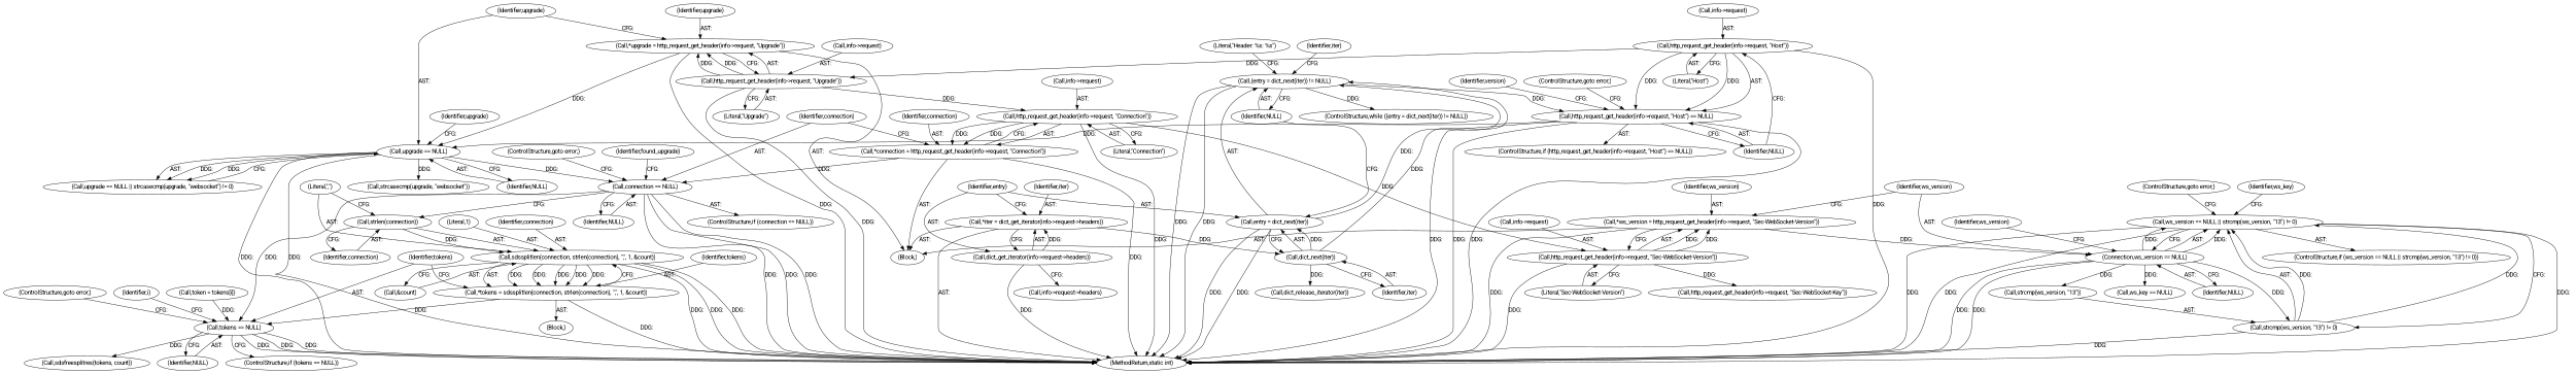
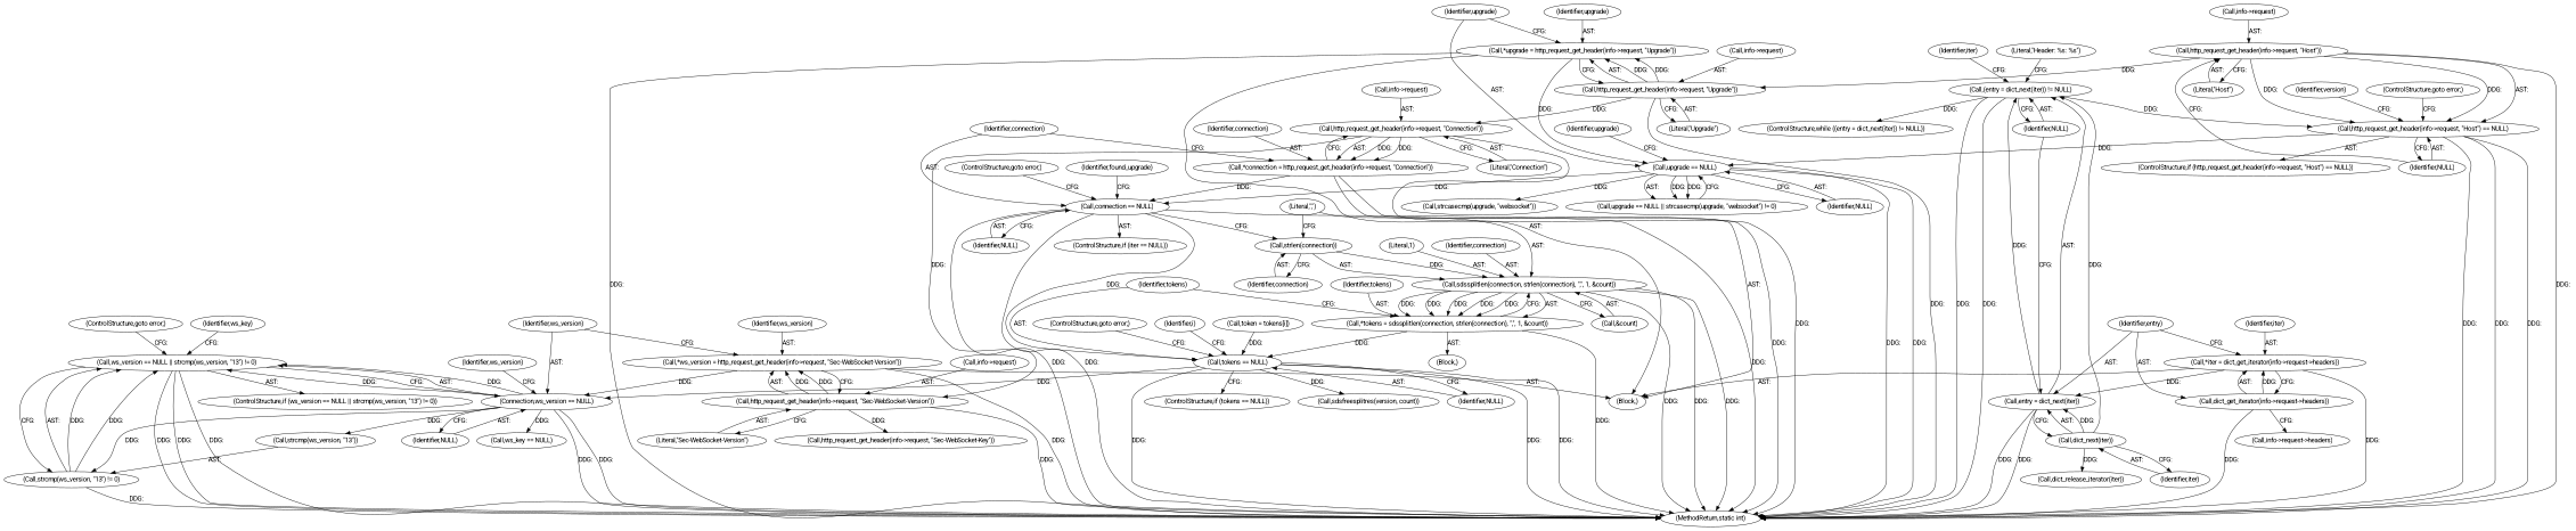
  digraph {
    fontname=Roboto
    node [fontname=Roboto]
    edge [fontname=Roboto]
    n1 [label="(Call,ws_version == NULL || strcmp(ws_version, \"13\") != 0)"]
    n2 [label="(Connection,ws_version == NULL)"]
    n3 [label="(Call,strcmp(ws_version, \"13\") != 0)"]
    n4 [label="(MethodReturn,static int)"]
    n5 [label="(ControlStructure,if (ws_version == NULL || strcmp(ws_version, \"13\") != 0))"]
    n6 [label="(Call,strcmp(ws_version, \"13\"))"]
    n7 [label="(Call,ws_key == NULL)"]
    n8 [label="(Identifier,NULL)"]
    n9 [label="(Call,*ws_version = http_request_get_header(info->request, \"Sec-WebSocket-Version\"))"]
    n10 [label="(Call,http_request_get_header(info->request, \"Sec-WebSocket-Version\"))"]
    n11 [label="(Block,)"]
    n12 [label="(Call,http_request_get_header(info->request, \"Sec-WebSocket-Key\"))"]
    n13 [label="(Literal,\"Sec-WebSocket-Version\")"]
    n14 [label="(Call,http_request_get_header(info->request, \"Connection\"))"]
    n15 [label="(Call,*connection = http_request_get_header(info->request, \"Connection\"))"]
    n16 [label="(Literal,\"Connection\")"]
    n17 [label="(Call,connection == NULL)"]
    n18 [label="(Call,http_request_get_header(info->request, \"Upgrade\"))"]
    n19 [label="(Call,*upgrade = http_request_get_header(info->request, \"Upgrade\"))"]
    n20 [label="(Literal,\"Upgrade\")"]
    n21 [label="(Call,upgrade == NULL)"]
    n22 [label="(Call,http_request_get_header(info->request, \"Host\"))"]
    n23 [label="(Call,http_request_get_header(info->request, \"Host\") == NULL)"]
    n24 [label="(Literal,\"Host\")"]
    n25 [label="(ControlStructure,if (http_request_get_header(info->request, \"Host\") == NULL))"]
    n26 [label="(Identifier,NULL)"]
    n27 [label="(Call,tokens == NULL)"]
    n28 [label="(Identifier,NULL)"]
    n29 [label="(ControlStructure,if (tokens == NULL))"]
-   n30 [label="(Call,sdsfreesplitres(tokens, count))"]
+   n30 [label="(Call,sdsfreesplitres(version, count))"]
    n31 [label="(Call,token = tokens[i])"]
    n32 [label="(Call,*tokens = sdssplitlen(connection, strlen(connection), \",\", 1, &count))"]
    n33 [label="(Call,sdssplitlen(connection, strlen(connection), \",\", 1, &count))"]
    n34 [label="(Block,)"]
    n35 [label="(Call,&count)"]
    n36 [label="(Call,strlen(connection))"]
    n37 [label="(Identifier,connection)"]
-   n38 [label="(ControlStructure,if (connection == NULL))"]
+   n38 [label="(ControlStructure,if (iter == NULL))"]
    n39 [label="(Identifier,NULL)"]
    n40 [label="(Call,strcasecmp(upgrade, \"websocket\"))"]
    n41 [label="(Identifier,NULL)"]
    n42 [label="(Call,upgrade == NULL || strcasecmp(upgrade, \"websocket\") != 0)"]
    n43 [label="(Call,(entry = dict_next(iter)) != NULL)"]
    n44 [label="(Identifier,NULL)"]
    n45 [label="(ControlStructure,while ((entry = dict_next(iter)) != NULL))"]
    n46 [label="(Call,entry = dict_next(iter))"]
    n47 [label="(Call,dict_next(iter))"]
    n48 [label="(Call,dict_release_iterator(iter))"]
    n49 [label="(Identifier,iter)"]
    n50 [label="(Call,*iter = dict_get_iterator(info->request->headers))"]
    n51 [label="(Call,dict_get_iterator(info->request->headers))"]
    n52 [label="(Call,info->request->headers)"]
    n53 [label="(ControlStructure,goto error;)"]
    n54 [label="(Literal,\",\")"]
    n55 [label="(Identifier,version)"]
    n56 [label="(Identifier,ws_version)"]
    n57 [label="(Literal,1)"]
    n58 [label="(ControlStructure,goto error;)"]
    n59 [label="(Identifier,ws_version)"]
    n60 [label="(Identifier,upgrade)"]
    n61 [label="(ControlStructure,goto error;)"]
    n62 [label="(Identifier,upgrade)"]
    n63 [label="(Identifier,ws_key)"]
    n64 [label="(Identifier,ws_version)"]
    n65 [label="(Call,info->request)"]
    n66 [label="(Identifier,iter)"]
    n67 [label="(Call,info->request)"]
    n68 [label="(Call,info->request)"]
    n69 [label="(Identifier,upgrade)"]
    n70 [label="(ControlStructure,goto error;)"]
    n71 [label="(Identifier,connection)"]
    n72 [label="(Call,info->request)"]
    n73 [label="(Identifier,connection)"]
    n74 [label="(Literal,\"Header: %s: %s\")"]
    n75 [label="(Identifier,connection)"]
    n76 [label="(Identifier,i)"]
    n77 [label="(Identifier,found_upgrade)"]
    n78 [label="(Identifier,iter)"]
    n79 [label="(Identifier,tokens)"]
    n80 [label="(Identifier,entry)"]
    n81 [label="(Identifier,tokens)"]
    n1 -> n2 [label="CFG: "]
    n1 -> n3 [label="CFG: "]
    n1 -> n4 [label="DDG: "]
    n1 -> n4 [label="DDG: "]
    n1 -> n4 [label="DDG: "]
    n1 -> n5 [label="AST: "]
    n2 -> n1 [label="AST: "]
    n2 -> n1 [label="DDG: "]
    n2 -> n1 [label="DDG: "]
    n2 -> n3 [label="DDG: "]
    n2 -> n4 [label="DDG: "]
    n2 -> n4 [label="DDG: "]
    n2 -> n6 [label="DDG: "]
    n2 -> n7 [label="DDG: "]
    n2 -> n8 [label="CFG: "]
    n3 -> n1 [label="AST: "]
    n3 -> n1 [label="DDG: "]
    n3 -> n1 [label="DDG: "]
    n3 -> n4 [label="DDG: "]
    n6 -> n3 [label="AST: "]
    n8 -> n2 [label="AST: "]
    n9 -> n2 [label="DDG: "]
    n9 -> n4 [label="DDG: "]
    n9 -> n10 [label="CFG: "]
    n9 -> n11 [label="AST: "]
    n10 -> n4 [label="DDG: "]
    n10 -> n9 [label="AST: "]
    n10 -> n9 [label="DDG: "]
    n10 -> n9 [label="DDG: "]
    n10 -> n12 [label="DDG: "]
    n10 -> n13 [label="CFG: "]
    n13 -> n10 [label="AST: "]
    n14 -> n4 [label="DDG: "]
    n14 -> n10 [label="DDG: "]
    n14 -> n15 [label="AST: "]
    n14 -> n15 [label="DDG: "]
    n14 -> n15 [label="DDG: "]
    n14 -> n16 [label="CFG: "]
    n15 -> n4 [label="DDG: "]
    n15 -> n11 [label="AST: "]
    n15 -> n14 [label="CFG: "]
    n15 -> n17 [label="DDG: "]
    n16 -> n14 [label="AST: "]
    n17 -> n4 [label="DDG: "]
    n17 -> n4 [label="DDG: "]
    n17 -> n4 [label="DDG: "]
    n17 -> n27 [label="DDG: "]
    n17 -> n36 [label="CFG: "]
    n17 -> n38 [label="AST: "]
    n17 -> n39 [label="CFG: "]
    n18 -> n4 [label="DDG: "]
    n18 -> n14 [label="DDG: "]
    n18 -> n19 [label="AST: "]
    n18 -> n19 [label="DDG: "]
    n18 -> n19 [label="DDG: "]
    n18 -> n20 [label="CFG: "]
    n19 -> n4 [label="DDG: "]
    n19 -> n11 [label="AST: "]
    n19 -> n18 [label="CFG: "]
    n19 -> n21 [label="DDG: "]
    n20 -> n18 [label="AST: "]
    n21 -> n4 [label="DDG: "]
    n21 -> n4 [label="DDG: "]
    n21 -> n17 [label="DDG: "]
    n21 -> n40 [label="DDG: "]
    n21 -> n41 [label="CFG: "]
    n21 -> n42 [label="AST: "]
    n21 -> n42 [label="DDG: "]
    n21 -> n42 [label="DDG: "]
    n22 -> n4 [label="DDG: "]
    n22 -> n18 [label="DDG: "]
    n22 -> n23 [label="AST: "]
    n22 -> n23 [label="DDG: "]
    n22 -> n23 [label="DDG: "]
    n22 -> n24 [label="CFG: "]
    n23 -> n4 [label="DDG: "]
    n23 -> n4 [label="DDG: "]
    n23 -> n4 [label="DDG: "]
    n23 -> n21 [label="DDG: "]
    n23 -> n25 [label="AST: "]
    n23 -> n26 [label="CFG: "]
    n24 -> n22 [label="AST: "]
    n26 -> n22 [label="CFG: "]
    n26 -> n23 [label="AST: "]
+   n27 -> n2 [label="DDG: "]
    n27 -> n4 [label="DDG: "]
    n27 -> n4 [label="DDG: "]
    n27 -> n4 [label="DDG: "]
    n27 -> n28 [label="CFG: "]
    n27 -> n29 [label="CFG: "]
    n27 -> n30 [label="DDG: "]
    n28 -> n27 [label="AST: "]
    n31 -> n27 [label="DDG: "]
    n32 -> n4 [label="DDG: "]
    n32 -> n27 [label="DDG: "]
    n32 -> n33 [label="CFG: "]
    n32 -> n34 [label="AST: "]
    n33 -> n4 [label="DDG: "]
    n33 -> n4 [label="DDG: "]
    n33 -> n4 [label="DDG: "]
    n33 -> n32 [label="AST: "]
    n33 -> n32 [label="DDG: "]
    n33 -> n32 [label="DDG: "]
    n33 -> n32 [label="DDG: "]
    n33 -> n32 [label="DDG: "]
    n33 -> n32 [label="DDG: "]
    n33 -> n35 [label="CFG: "]
    n35 -> n33 [label="AST: "]
    n36 -> n33 [label="AST: "]
    n36 -> n33 [label="DDG: "]
    n36 -> n37 [label="CFG: "]
    n37 -> n36 [label="AST: "]
    n39 -> n17 [label="AST: "]
    n41 -> n21 [label="AST: "]
    n42 -> n21 [label="CFG: "]
    n43 -> n4 [label="DDG: "]
    n43 -> n4 [label="DDG: "]
    n43 -> n23 [label="DDG: "]
    n43 -> n44 [label="CFG: "]
    n43 -> n45 [label="DDG: "]
    n44 -> n43 [label="AST: "]
    n44 -> n46 [label="CFG: "]
    n46 -> n4 [label="DDG: "]
    n46 -> n4 [label="DDG: "]
    n46 -> n43 [label="AST: "]
    n46 -> n43 [label="DDG: "]
    n46 -> n47 [label="CFG: "]
    n47 -> n43 [label="DDG: "]
    n47 -> n46 [label="AST: "]
    n47 -> n46 [label="DDG: "]
    n47 -> n48 [label="DDG: "]
    n47 -> n49 [label="CFG: "]
    n49 -> n47 [label="AST: "]
-   n50 -> n4 [label="AST: "]
+   n50 -> n4 [label="DDG: "]
    n50 -> n11 [label="AST: "]
-   n50 -> n47 [label="DDG: "]
+   n50 -> n46 [label="DDG: "]
    n50 -> n51 [label="CFG: "]
    n51 -> n4 [label="DDG: "]
    n51 -> n50 [label="AST: "]
    n51 -> n50 [label="DDG: "]
    n51 -> n52 [label="CFG: "]
    n53 -> n27 [label="CFG: "]
    n54 -> n33 [label="AST: "]
    n54 -> n36 [label="CFG: "]
    n55 -> n23 [label="CFG: "]
    n56 -> n9 [label="AST: "]
    n57 -> n33 [label="AST: "]
    n58 -> n17 [label="CFG: "]
    n59 -> n2 [label="AST: "]
    n59 -> n9 [label="CFG: "]
    n60 -> n21 [label="CFG: "]
    n61 -> n1 [label="CFG: "]
    n62 -> n19 [label="AST: "]
    n63 -> n1 [label="CFG: "]
    n64 -> n2 [label="CFG: "]
    n65 -> n18 [label="AST: "]
    n66 -> n43 [label="CFG: "]
    n67 -> n10 [label="AST: "]
    n68 -> n14 [label="AST: "]
    n69 -> n19 [label="CFG: "]
    n69 -> n21 [label="AST: "]
    n70 -> n23 [label="CFG: "]
    n71 -> n33 [label="AST: "]
    n72 -> n22 [label="AST: "]
    n73 -> n15 [label="AST: "]
    n74 -> n43 [label="CFG: "]
    n75 -> n15 [label="CFG: "]
    n75 -> n17 [label="AST: "]
    n76 -> n27 [label="CFG: "]
    n77 -> n17 [label="CFG: "]
    n78 -> n50 [label="AST: "]
    n79 -> n32 [label="AST: "]
    n80 -> n46 [label="AST: "]
    n80 -> n50 [label="CFG: "]
    n80 -> n51 [label="AST: "]
    n81 -> n27 [label="AST: "]
    n81 -> n32 [label="CFG: "]
  }
